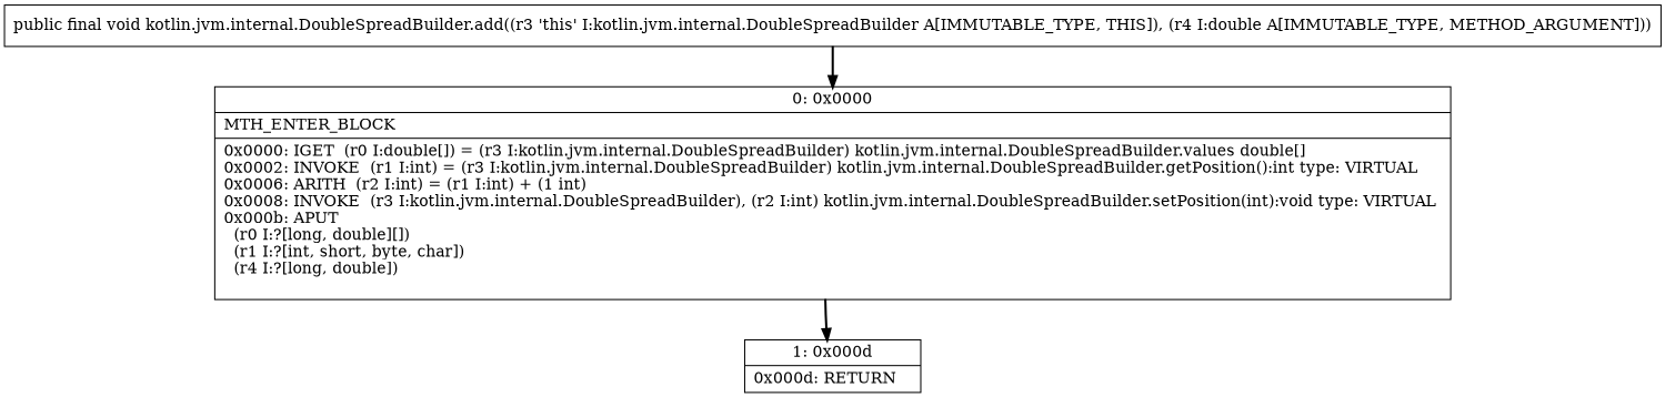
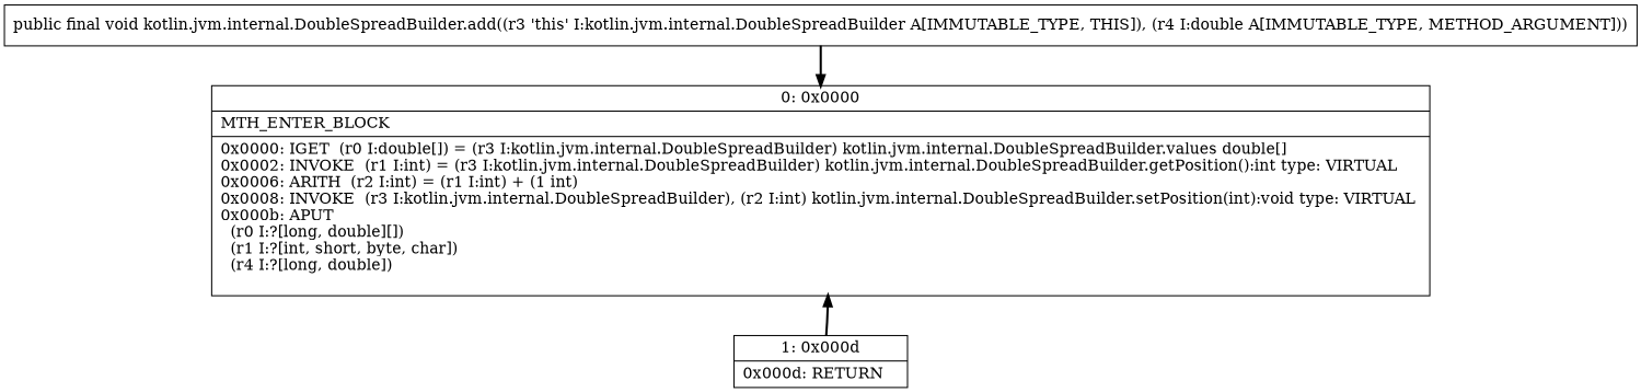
  digraph {
    node [shape=record]
    edge [style=bold]
    n1 [label="{0\:\ 0x0000|MTH_ENTER_BLOCK\l|0x0000: IGET  (r0 I:double[]) = (r3 I:kotlin.jvm.internal.DoubleSpreadBuilder) kotlin.jvm.internal.DoubleSpreadBuilder.values double[] \l0x0002: INVOKE  (r1 I:int) = (r3 I:kotlin.jvm.internal.DoubleSpreadBuilder) kotlin.jvm.internal.DoubleSpreadBuilder.getPosition():int type: VIRTUAL \l0x0006: ARITH  (r2 I:int) = (r1 I:int) + (1 int) \l0x0008: INVOKE  (r3 I:kotlin.jvm.internal.DoubleSpreadBuilder), (r2 I:int) kotlin.jvm.internal.DoubleSpreadBuilder.setPosition(int):void type: VIRTUAL \l0x000b: APUT  \l  (r0 I:?[long, double][])\l  (r1 I:?[int, short, byte, char])\l  (r4 I:?[long, double])\l \l}"]
    n2 [label="{1\:\ 0x000d|0x000d: RETURN   \l}"]
    n3 [label="{public final void kotlin.jvm.internal.DoubleSpreadBuilder.add((r3 'this' I:kotlin.jvm.internal.DoubleSpreadBuilder A[IMMUTABLE_TYPE, THIS]), (r4 I:double A[IMMUTABLE_TYPE, METHOD_ARGUMENT])) }"]
-   n1 -> n2
+   n2 -> n1
    n3 -> n1
  }
